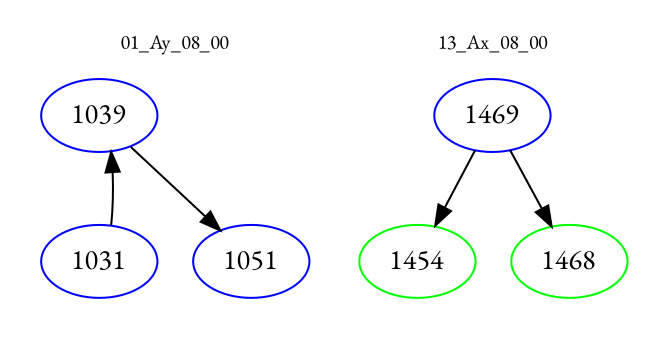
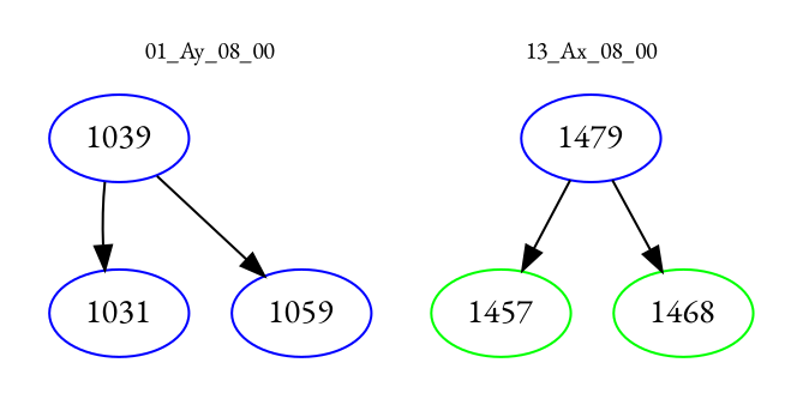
  digraph {
    fontname="EB Garamond"
    node [color=blue fontname="EB Garamond"]
    edge [color=black fontname="EB Garamond"]
    n1 [label=1039]
    n2 [label=1031]
-   n3 [label=1051]
-   n4 [label=1469]
-   n5 [color=green label=1454]
+   n3 [label=1059]
+   n4 [label=1479]
+   n5 [color=green label=1457]
    n6 [color=green label=1468]
    subgraph cluster_1 {
      color=white
      fontsize=10
      label="01_Ay_08_00"
      n1
      n2
      n3
    }
    subgraph cluster_2 {
      color=white
      fontsize=10
      label="13_Ax_08_00"
      n4
      n5
      n6
    }
-   n2 -> n1
+   n1 -> n2
    n1 -> n3
    n4 -> n5
    n4 -> n6
  }
